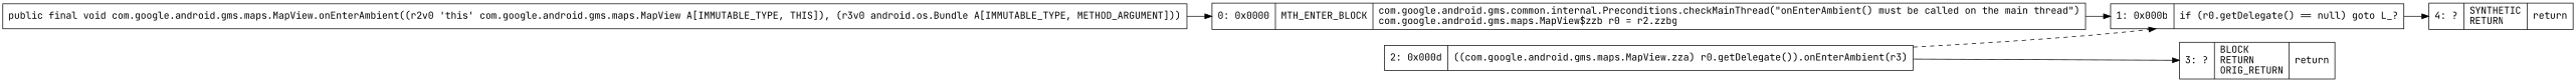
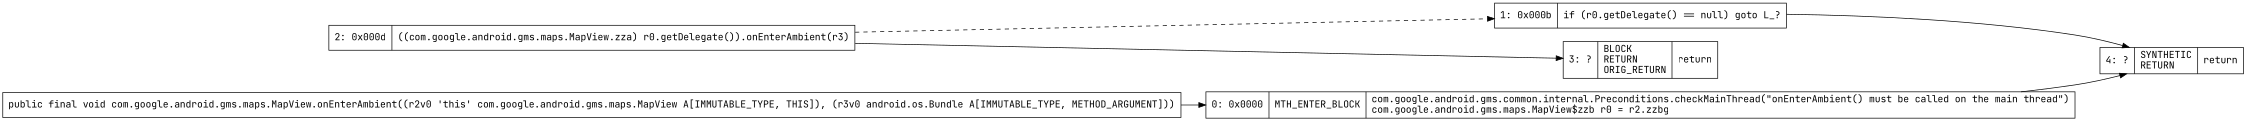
  digraph {
    fontname="JetBrains Mono"
    rankdir=LR
    node [fontname="JetBrains Mono" shape=record]
    edge [fontname="JetBrains Mono"]
    n1 [label="{0\:\ 0x0000|MTH_ENTER_BLOCK\l|com.google.android.gms.common.internal.Preconditions.checkMainThread(\"onEnterAmbient() must be called on the main thread\")\lcom.google.android.gms.maps.MapView$zzb r0 = r2.zzbg\l}"]
    n2 [label="{1\:\ 0x000b|if (r0.getDelegate() == null) goto L_?\l}"]
    n3 [label="{4\:\ ?|SYNTHETIC\lRETURN\l|return\l}"]
    n4 [label="{2\:\ 0x000d|((com.google.android.gms.maps.MapView.zza) r0.getDelegate()).onEnterAmbient(r3)\l}"]
    n5 [label="{3\:\ ?|BLOCK\lRETURN\lORIG_RETURN\l|return\l}"]
    n6 [label="{public final void com.google.android.gms.maps.MapView.onEnterAmbient((r2v0 'this' com.google.android.gms.maps.MapView A[IMMUTABLE_TYPE, THIS]), (r3v0 android.os.Bundle A[IMMUTABLE_TYPE, METHOD_ARGUMENT])) }"]
-   n1 -> n2
+   n1 -> n3
    n2 -> n3
    n4 -> n2 [style=dashed]
    n4 -> n5
    n6 -> n1
  }
